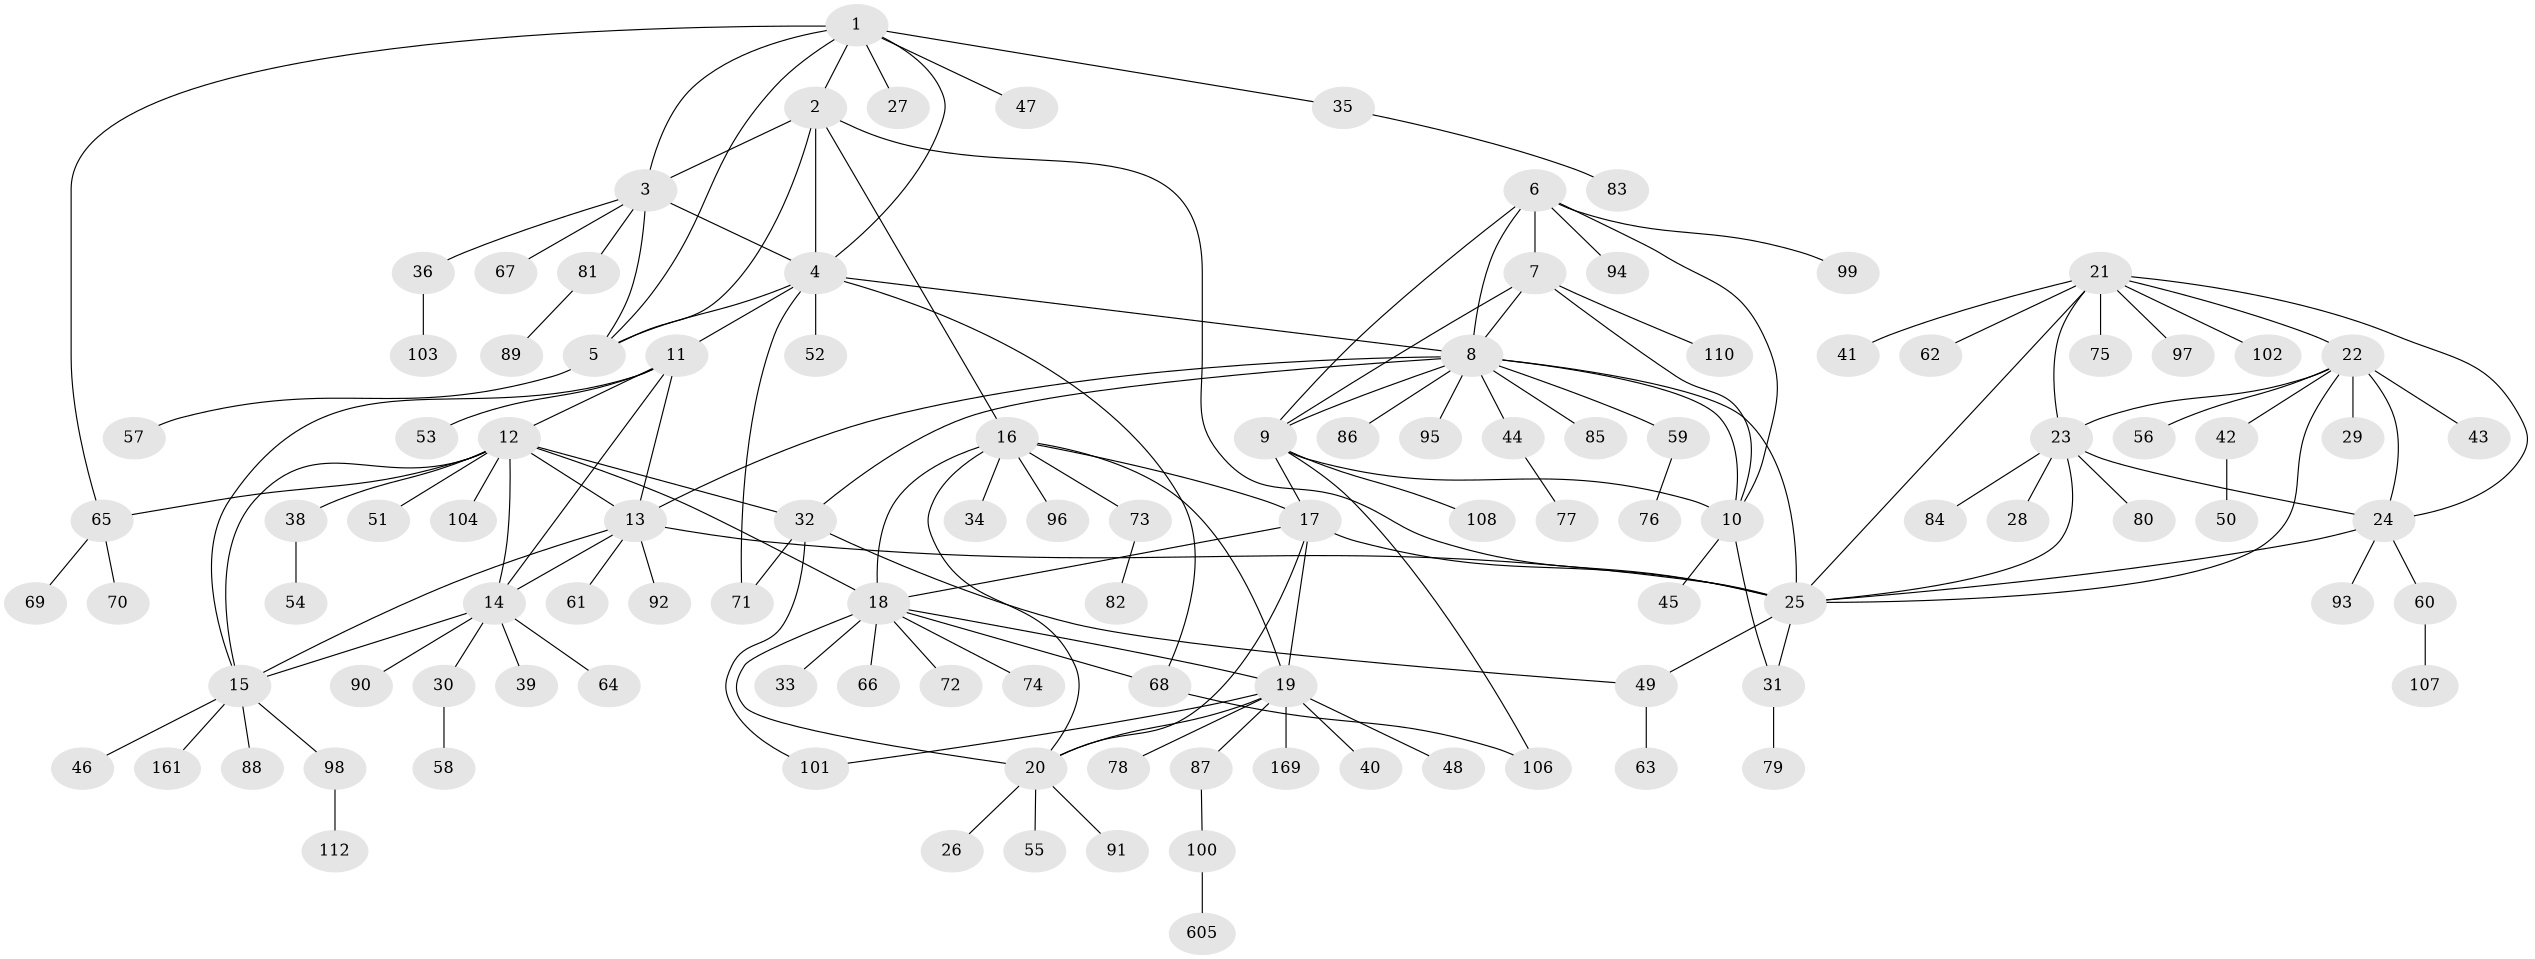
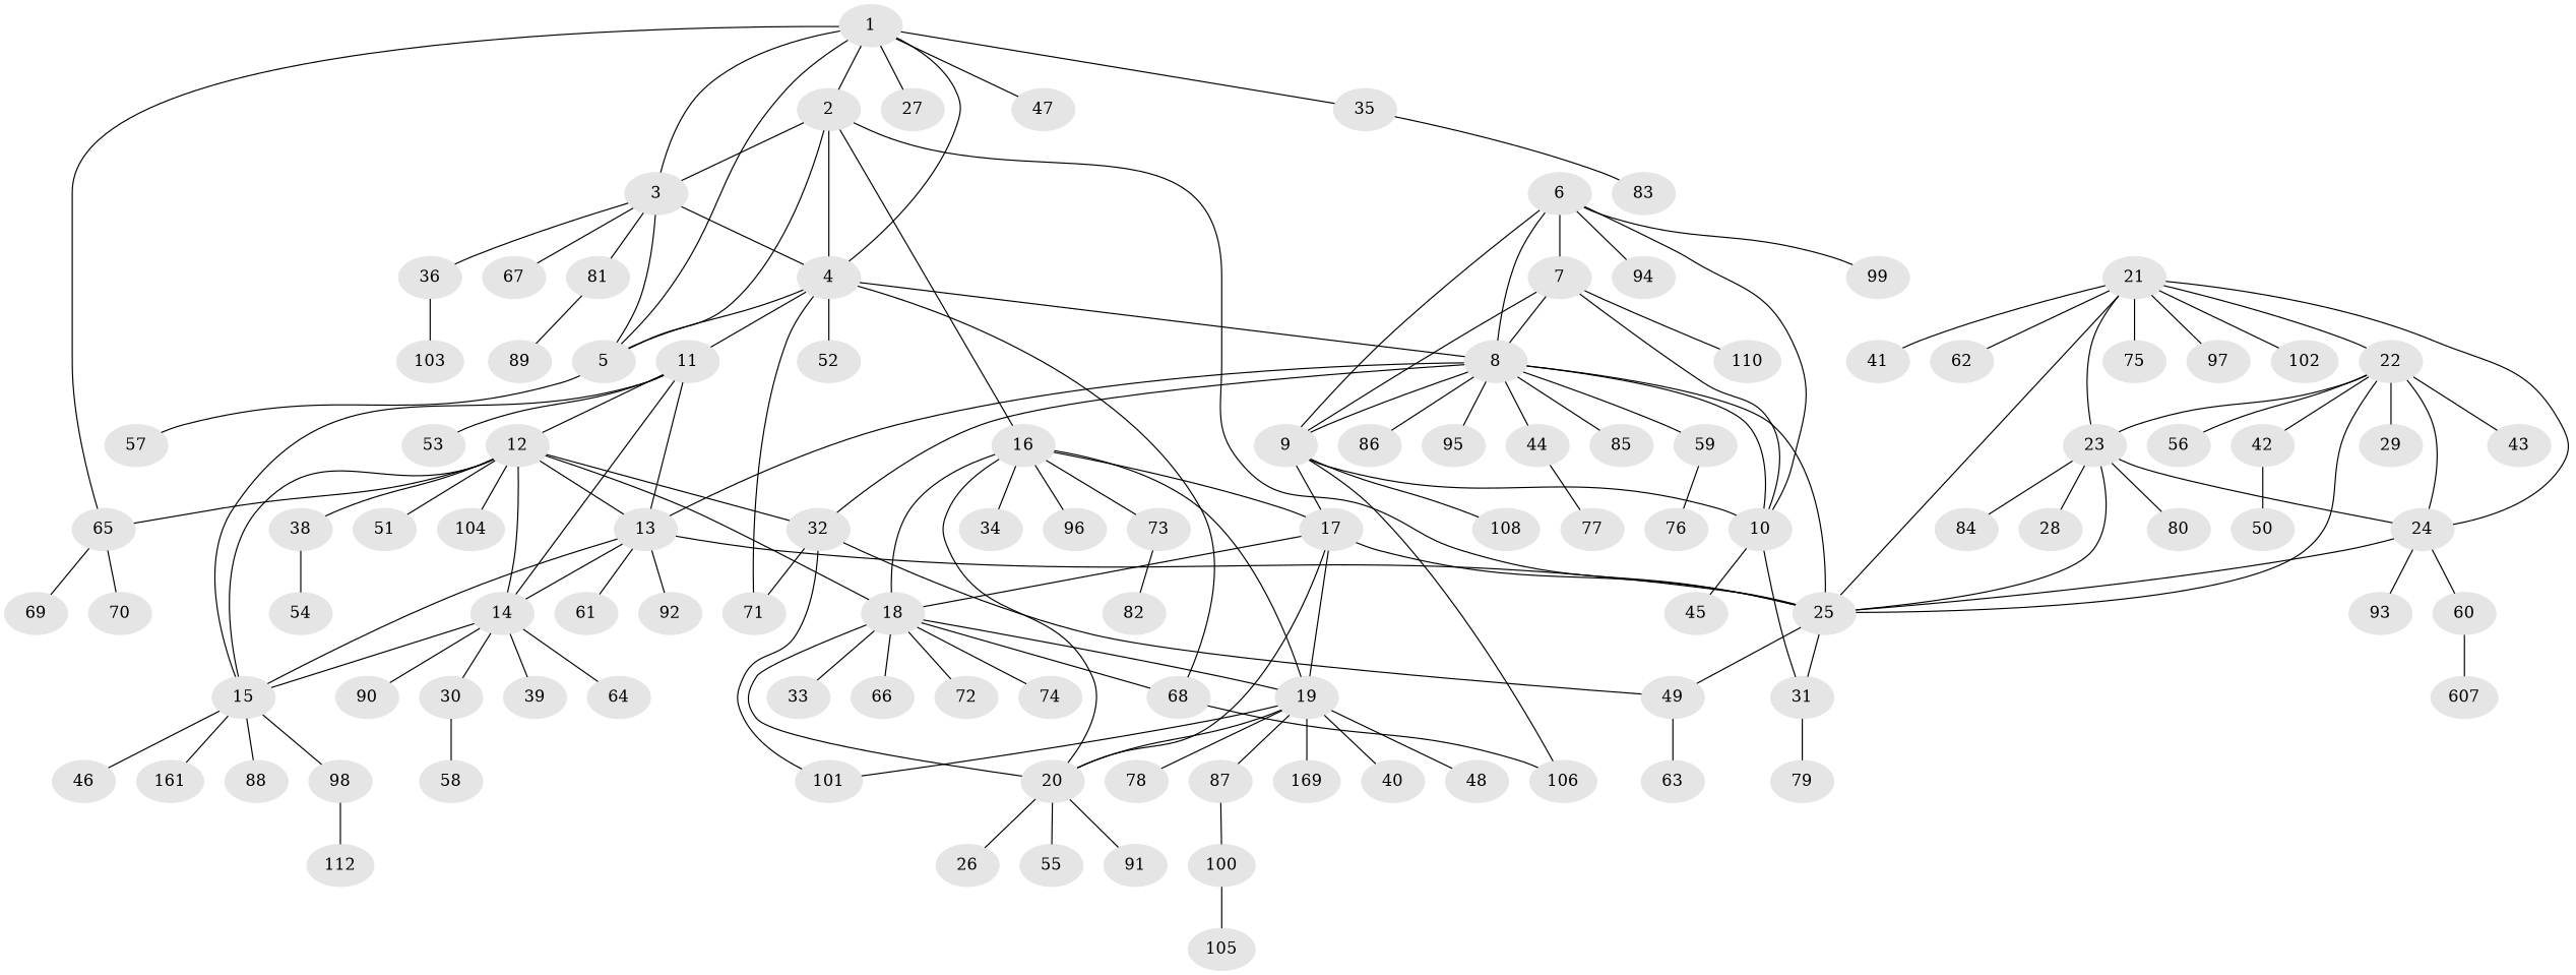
  graph {
    node [color=gray90 style=filled]
    1
    2
    3
    4
    5
    27
    35
    47
    65
    16
    25
    36
    67
    81
    8
    11
    52
    68
    71
    57
    83
    69
    70
    17
    18
    19
    20
    34
    73
    96
    31
    49
    103
    89
    9
    10
    13
    32
    44
    59
    85
    86
    95
    12
    14
    15
    53
    106
    6
    7
    94
    99
    110
    108
    45
    61
    92
    101
    77
    76
    79
    63
    38
    51
    104
    30
    39
    64
    90
    46
    88
    98
    n73 [label=161]
    33
    66
    72
    74
    54
    58
    112
    40
    48
    78
    87
    n85 [label=169]
    26
    55
    91
    82
    100
    21
    22
    23
    24
    41
    62
    75
    97
    102
    29
    42
    43
    56
    28
    80
    84
    60
    93
    50
-   107
-   105 [label=605]
+   107 [label=607]
+   105
    1 -- 2
    1 -- 3
    1 -- 4
    1 -- 5
    1 -- 27
    1 -- 35
    1 -- 47
    1 -- 65
    2 -- 3
    2 -- 4
    2 -- 5
    2 -- 16
    2 -- 25
    3 -- 4
    3 -- 5
    3 -- 36
    3 -- 67
    3 -- 81
    4 -- 5
    4 -- 8
    4 -- 11
    4 -- 52
    4 -- 68
    4 -- 71
    5 -- 57
    35 -- 83
    65 -- 69
    65 -- 70
    16 -- 17
    16 -- 18
    16 -- 19
    16 -- 20
    16 -- 34
    16 -- 73
    16 -- 96
    25 -- 31
    25 -- 49
    36 -- 103
    81 -- 89
    8 -- 25
    8 -- 9
    8 -- 10
    8 -- 13
    8 -- 32
    8 -- 44
    8 -- 59
    8 -- 85
    8 -- 86
    8 -- 95
    11 -- 13
    11 -- 12
    11 -- 14
    11 -- 15
    11 -- 53
    68 -- 106
    17 -- 25
    17 -- 18
    17 -- 19
    17 -- 20
    18 -- 68
    18 -- 19
    18 -- 20
    18 -- 33
    18 -- 66
    18 -- 72
    18 -- 74
    19 -- 20
    19 -- 101
    19 -- 40
    19 -- 48
    19 -- 78
    19 -- 87
    19 -- n85
    20 -- 26
    20 -- 55
    20 -- 91
    73 -- 82
    31 -- 79
    49 -- 63
    9 -- 17
    9 -- 10
    9 -- 106
    9 -- 108
    10 -- 31
    10 -- 45
    13 -- 25
    13 -- 14
    13 -- 15
    13 -- 61
    13 -- 92
    32 -- 71
    32 -- 49
    32 -- 101
    44 -- 77
    59 -- 76
    12 -- 65
    12 -- 18
    12 -- 13
    12 -- 32
    12 -- 14
    12 -- 15
    12 -- 38
    12 -- 51
    12 -- 104
    14 -- 15
    14 -- 30
    14 -- 39
    14 -- 64
    14 -- 90
    15 -- 46
    15 -- 88
    15 -- 98
    15 -- n73
    6 -- 8
    6 -- 9
    6 -- 10
    6 -- 7
    6 -- 94
    6 -- 99
    7 -- 8
    7 -- 9
    7 -- 10
    7 -- 110
    38 -- 54
    30 -- 58
    98 -- 112
    87 -- 100
    100 -- 105
    21 -- 25
    21 -- 22
    21 -- 23
    21 -- 24
    21 -- 41
    21 -- 62
    21 -- 75
    21 -- 97
    21 -- 102
    22 -- 25
    22 -- 23
    22 -- 24
    22 -- 29
    22 -- 42
    22 -- 43
    22 -- 56
    23 -- 25
    23 -- 24
    23 -- 28
    23 -- 80
    23 -- 84
    24 -- 25
    24 -- 60
    24 -- 93
    42 -- 50
    60 -- 107
  }
